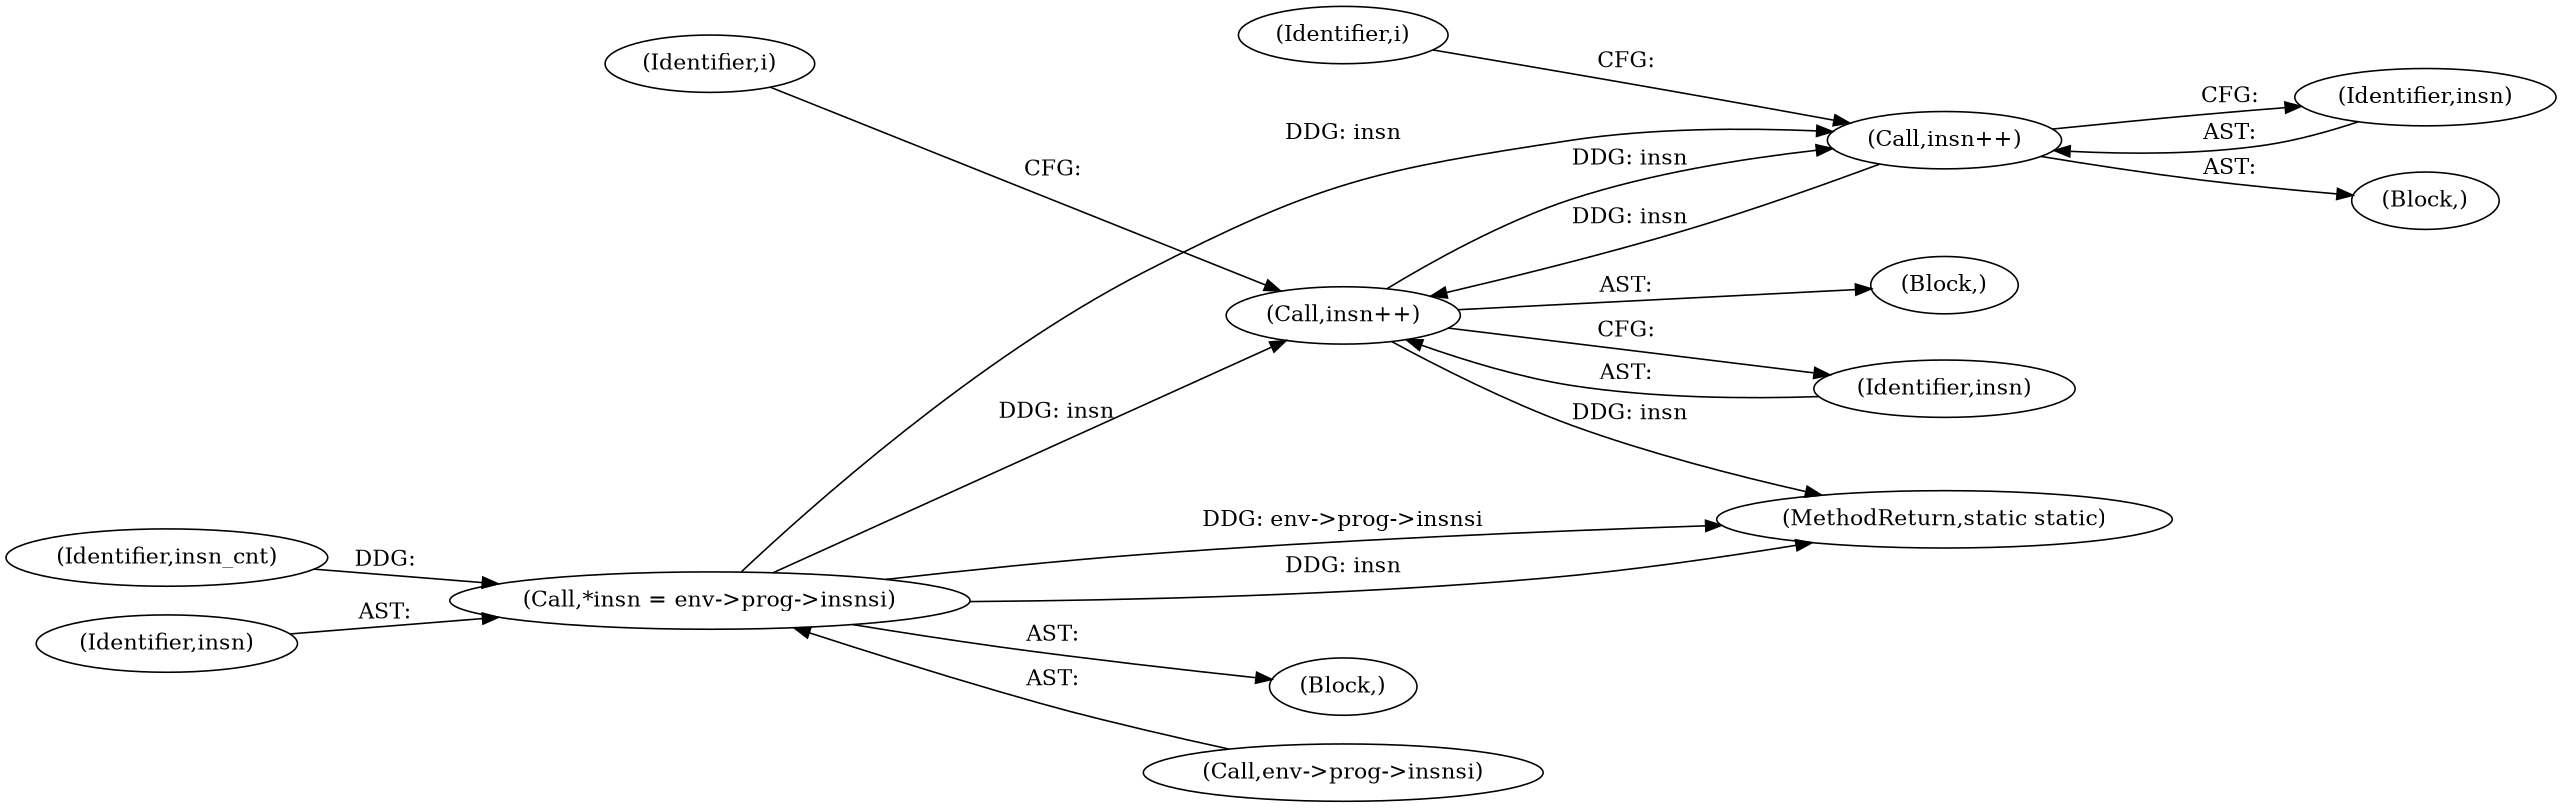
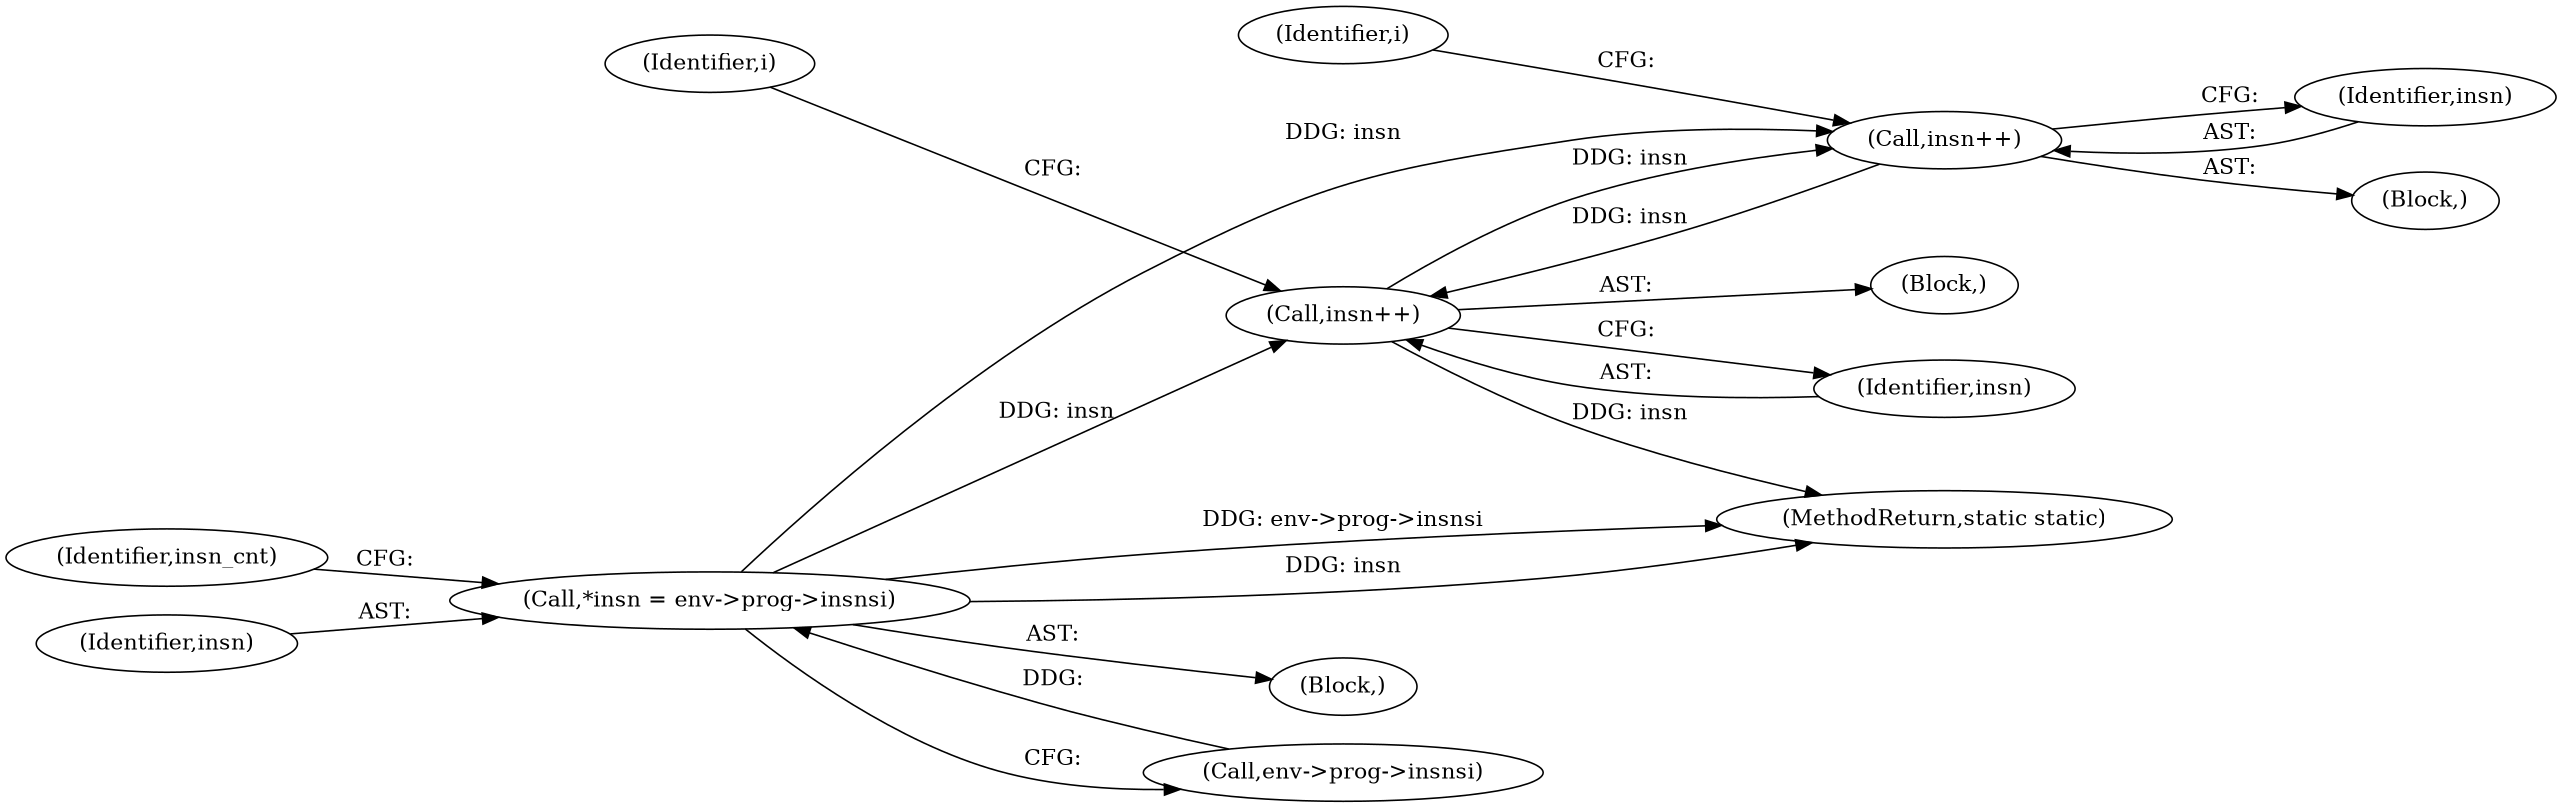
  digraph {
    rankdir=LR
    n1 [label="(Call,insn++)"]
    n2 [label="(Call,insn++)"]
    n3 [label="(MethodReturn,static static)"]
    n4 [label="(Block,)"]
    n5 [label="(Identifier,insn)"]
    n6 [label="(Identifier,insn)"]
    n7 [label="(Block,)"]
    n8 [label="(Call,*insn = env->prog->insnsi)"]
    n9 [label="(Call,env->prog->insnsi)"]
    n10 [label="(Block,)"]
    n11 [label="(Identifier,insn_cnt)"]
    n12 [label="(Identifier,i)"]
    n13 [label="(Identifier,insn)"]
    n14 [label="(Identifier,i)"]
    n1 -> n2 [label="DDG: insn"]
    n1 -> n3 [label="DDG: insn"]
    n1 -> n4 [label="AST: "]
    n1 -> n5 [label="CFG: "]
    n2 -> n1 [label="DDG: insn"]
    n2 -> n6 [label="CFG: "]
    n2 -> n7 [label="AST: "]
    n5 -> n1 [label="AST: "]
    n6 -> n2 [label="AST: "]
    n8 -> n1 [label="DDG: insn"]
    n8 -> n2 [label="DDG: insn"]
    n8 -> n3 [label="DDG: insn"]
    n8 -> n3 [label="DDG: env->prog->insnsi"]
+   n8 -> n9 [label="CFG: "]
    n8 -> n10 [label="AST: "]
-   n9 -> n8 [label="AST: "]
-   n11 -> n8 [label="DDG: "]
+   n9 -> n8 [label="DDG: "]
+   n11 -> n8 [label="CFG: "]
    n12 -> n2 [label="CFG: "]
    n13 -> n8 [label="AST: "]
    n14 -> n1 [label="CFG: "]
  }
